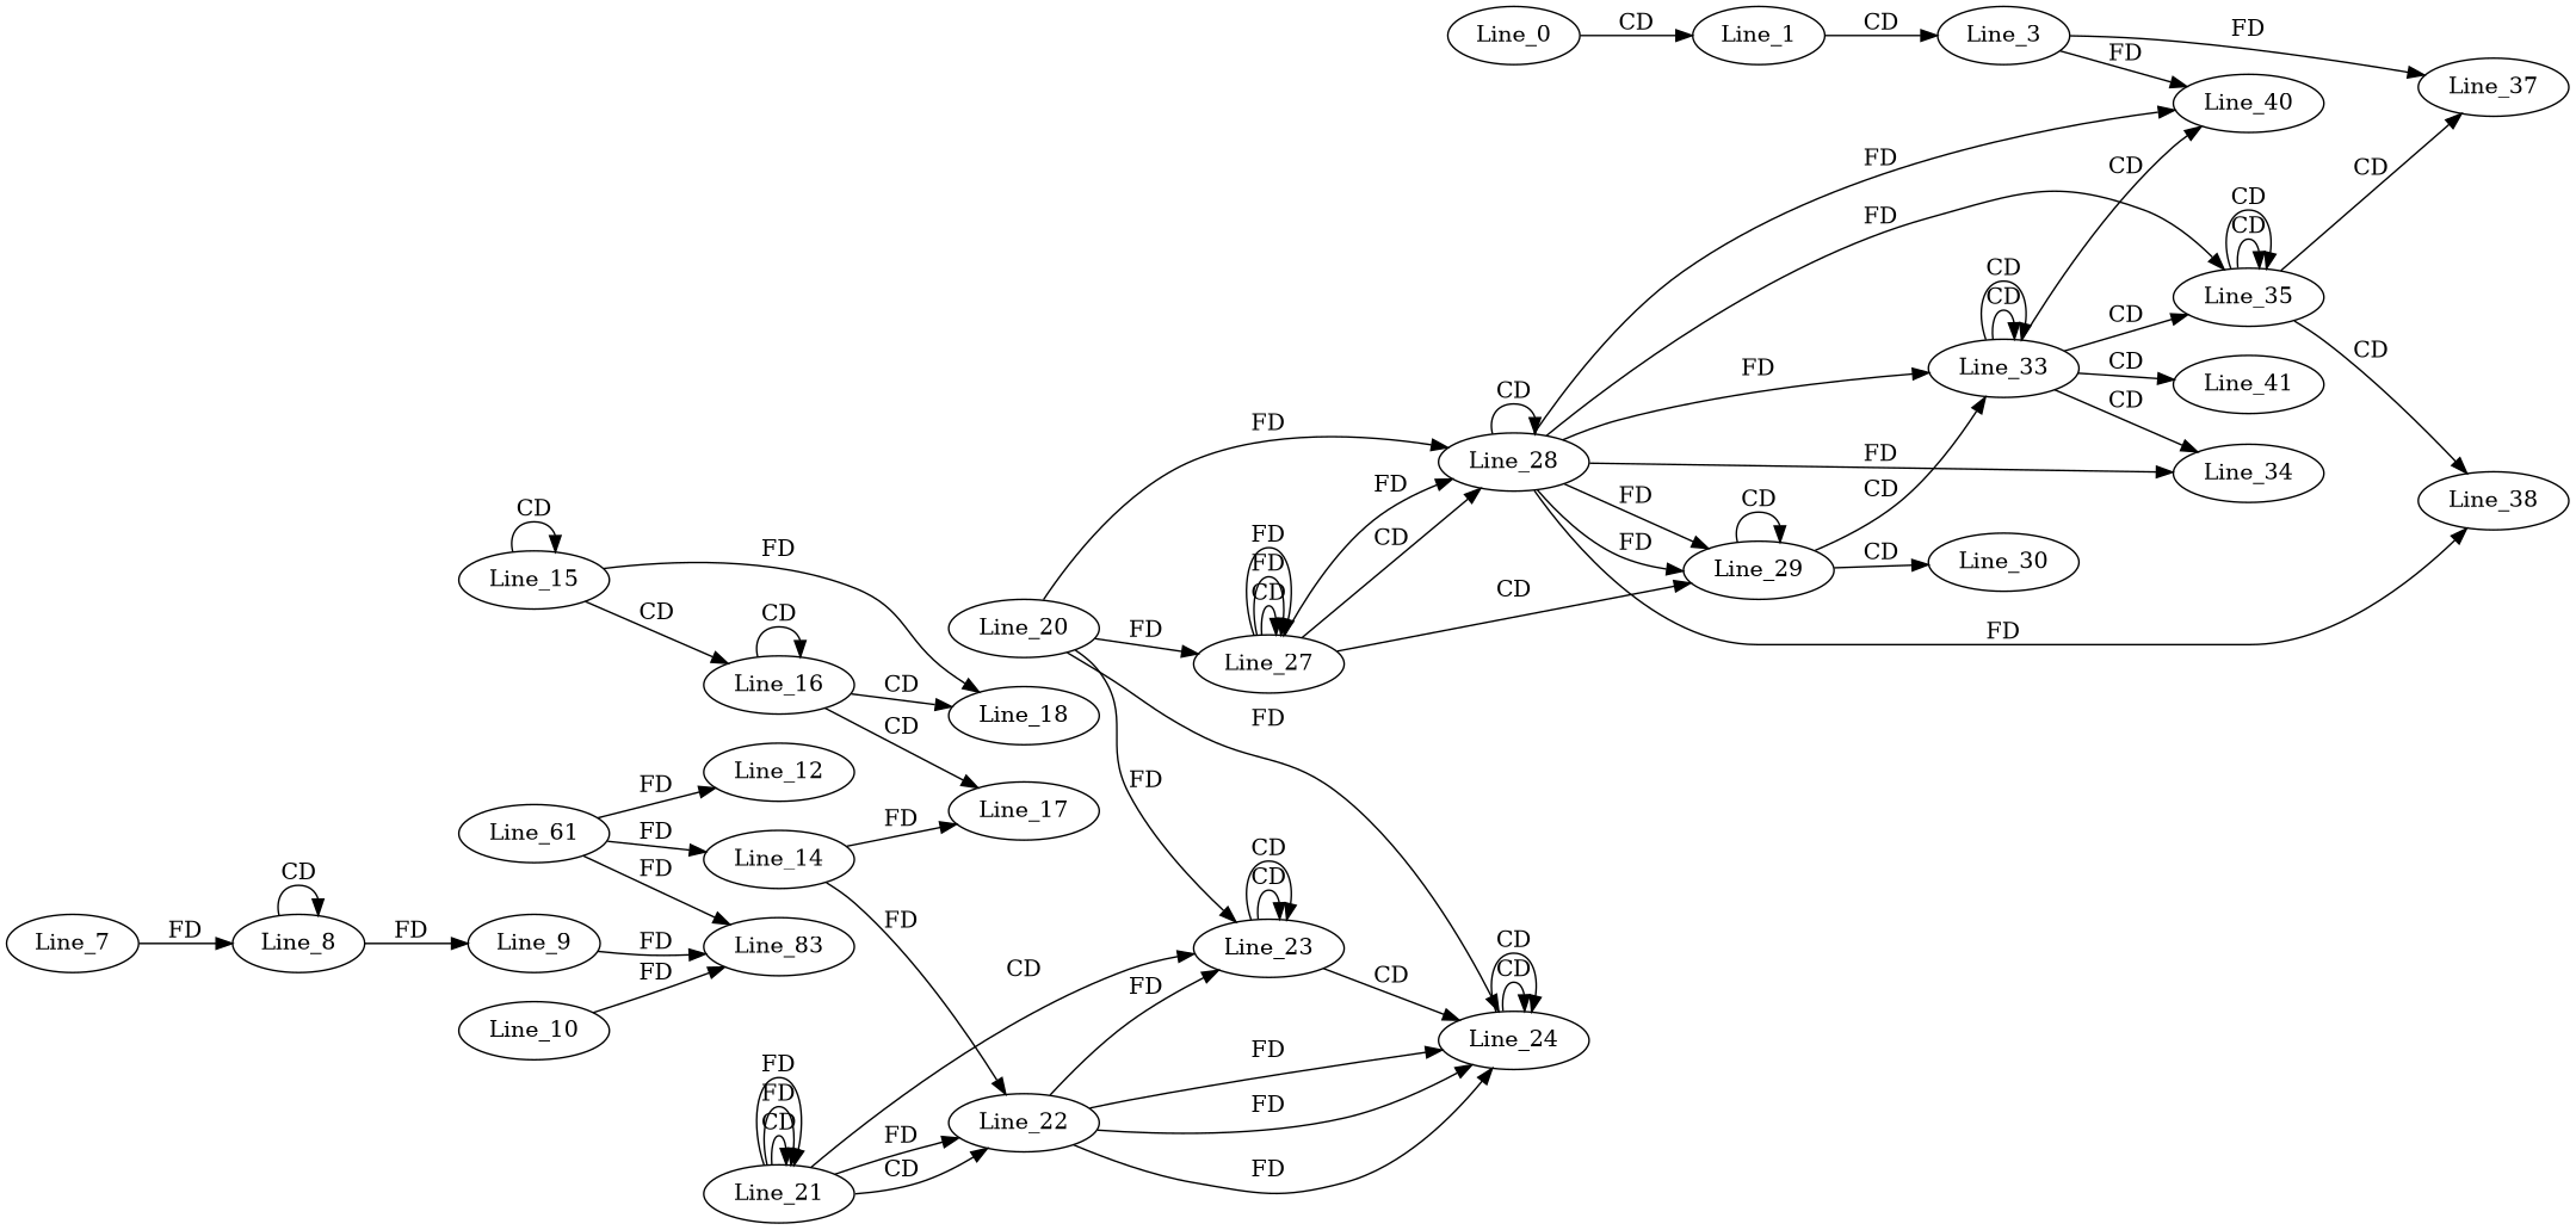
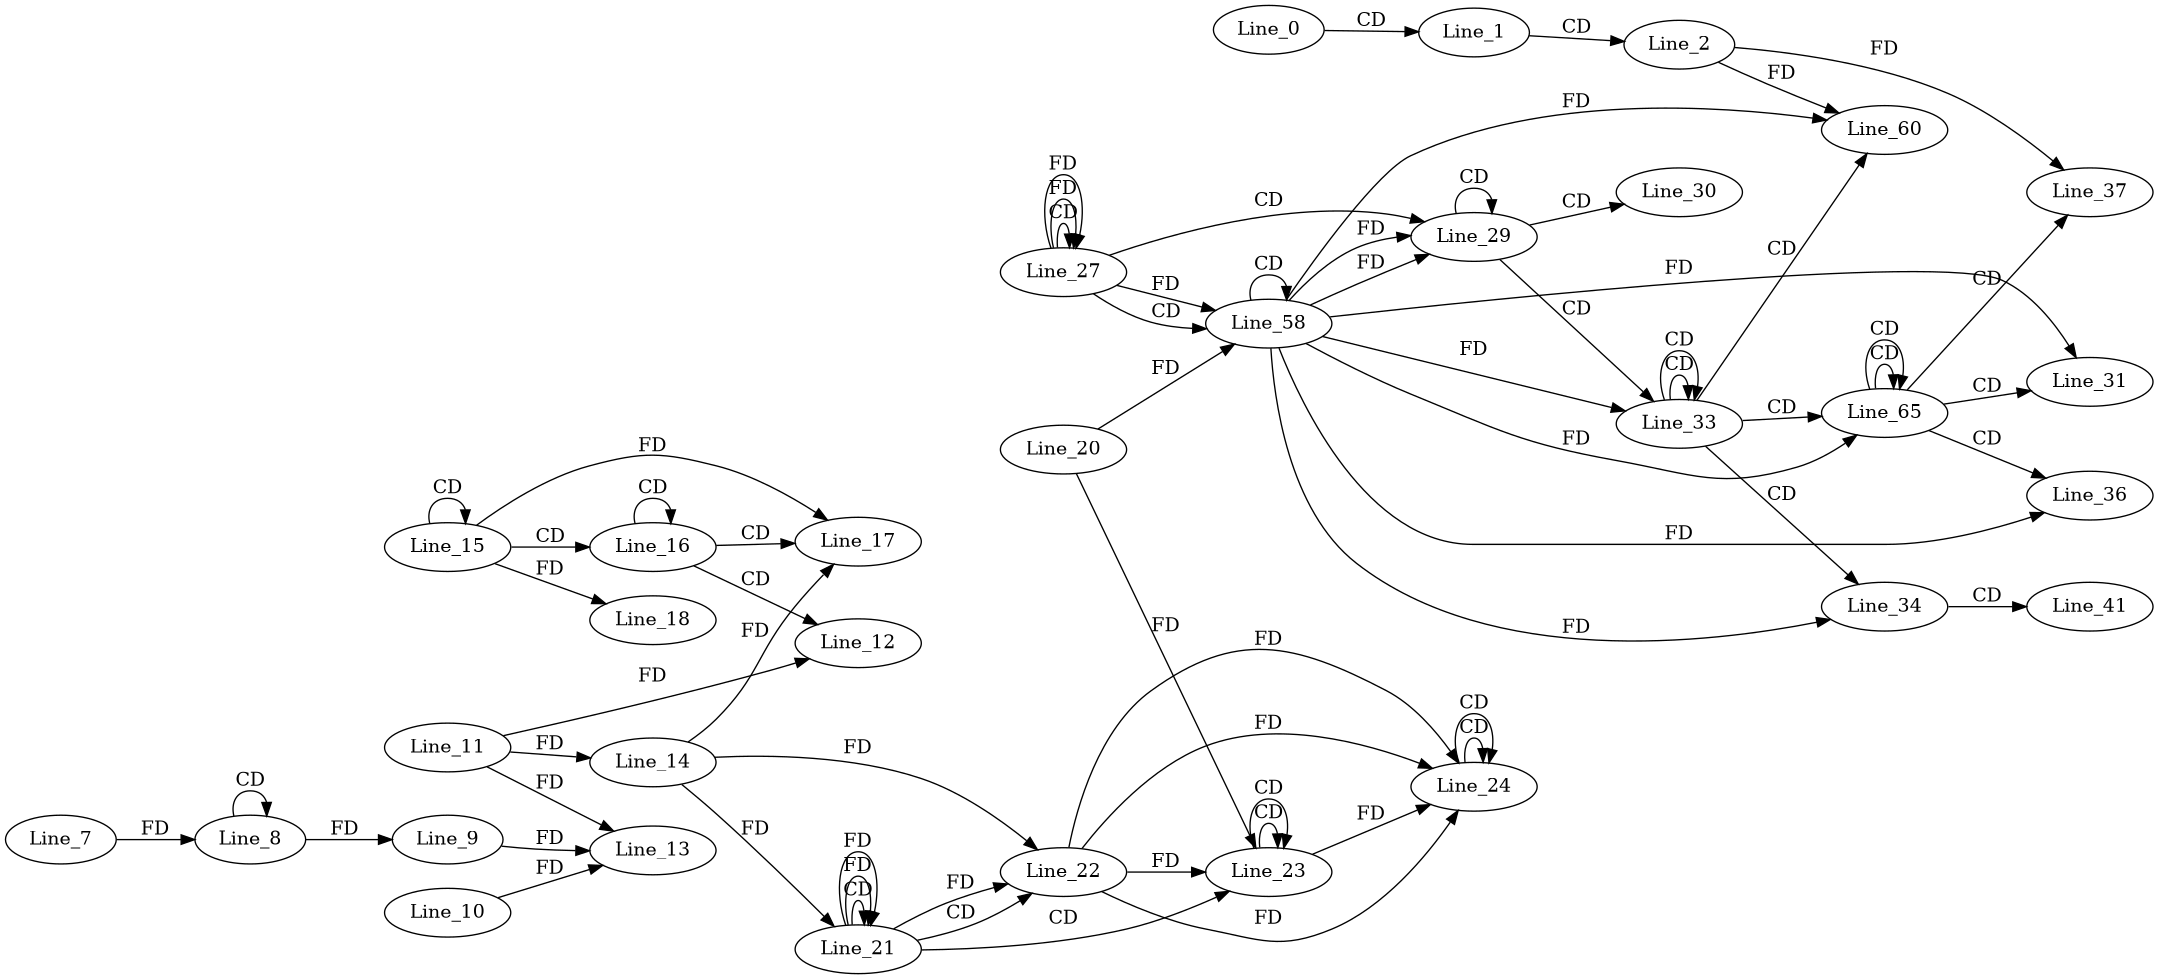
  digraph {
    rankdir=LR
    Line_0
    Line_1
-   Line_2 [label=Line_3]
+   Line_2
    Line_37
-   Line_40
+   Line_40 [label=Line_60]
    Line_8
    Line_9
-   Line_13 [label=Line_83]
+   Line_13
    Line_7
-   Line_11 [label=Line_61]
+   Line_11
    Line_12
    Line_14
    Line_15
    Line_16
    Line_17
    Line_18
    Line_10
    Line_21
    Line_22
    Line_23
    Line_24
    Line_20
    Line_27
-   Line_28
+   Line_28 [label=Line_58]
    Line_29
    Line_33
    Line_34
-   Line_35
-   Line_38
+   Line_35 [label=Line_65]
+   Line_36
+   Line_38 [label=Line_31]
    Line_30
    Line_41
    Line_0 -> Line_1 [label=CD]
    Line_1 -> Line_2 [label=CD]
    Line_2 -> Line_37 [label=FD]
    Line_2 -> Line_40 [label=FD]
    Line_8 -> Line_8 [label=CD]
    Line_8 -> Line_9 [label=FD]
    Line_9 -> Line_13 [label=FD]
    Line_7 -> Line_8 [label=FD]
    Line_11 -> Line_13 [label=FD]
    Line_11 -> Line_12 [label=FD]
    Line_11 -> Line_14 [label=FD]
    Line_14 -> Line_17 [label=FD]
+   Line_14 -> Line_21 [label=FD]
    Line_14 -> Line_22 [label=FD]
    Line_15 -> Line_15 [label=CD]
    Line_15 -> Line_16 [label=CD]
+   Line_15 -> Line_17 [label=FD]
    Line_15 -> Line_18 [label=FD]
    Line_16 -> Line_16 [label=CD]
    Line_16 -> Line_17 [label=CD]
-   Line_16 -> Line_18 [label=CD]
+   Line_16 -> Line_12 [label=CD]
    Line_10 -> Line_13 [label=FD]
    Line_21 -> Line_21 [label=CD]
    Line_21 -> Line_21 [label=FD]
    Line_21 -> Line_21 [label=FD]
    Line_21 -> Line_22 [label=CD]
    Line_21 -> Line_22 [label=FD]
    Line_21 -> Line_23 [label=CD]
    Line_22 -> Line_23 [label=FD]
    Line_22 -> Line_24 [label=FD]
    Line_22 -> Line_24 [label=FD]
    Line_22 -> Line_24 [label=FD]
    Line_23 -> Line_23 [label=CD]
    Line_23 -> Line_23 [label=CD]
-   Line_23 -> Line_24 [label=CD]
+   Line_23 -> Line_24 [label=FD]
    Line_24 -> Line_24 [label=CD]
    Line_24 -> Line_24 [label=CD]
    Line_20 -> Line_23 [label=FD]
-   Line_20 -> Line_24 [label=FD]
-   Line_20 -> Line_27 [label=FD]
    Line_20 -> Line_28 [label=FD]
    Line_27 -> Line_27 [label=CD]
    Line_27 -> Line_27 [label=FD]
    Line_27 -> Line_27 [label=FD]
    Line_27 -> Line_28 [label=CD]
    Line_27 -> Line_28 [label=FD]
    Line_27 -> Line_29 [label=CD]
    Line_28 -> Line_40 [label=FD]
    Line_28 -> Line_28 [label=CD]
    Line_28 -> Line_29 [label=FD]
    Line_28 -> Line_29 [label=FD]
    Line_28 -> Line_33 [label=FD]
    Line_28 -> Line_34 [label=FD]
    Line_28 -> Line_35 [label=FD]
+   Line_28 -> Line_36 [label=FD]
    Line_28 -> Line_38 [label=FD]
    Line_29 -> Line_29 [label=CD]
    Line_29 -> Line_33 [label=CD]
    Line_29 -> Line_30 [label=CD]
    Line_33 -> Line_40 [label=CD]
    Line_33 -> Line_33 [label=CD]
    Line_33 -> Line_33 [label=CD]
    Line_33 -> Line_34 [label=CD]
    Line_33 -> Line_35 [label=CD]
-   Line_33 -> Line_41 [label=CD]
+   Line_34 -> Line_41 [label=CD]
    Line_35 -> Line_37 [label=CD]
    Line_35 -> Line_35 [label=CD]
    Line_35 -> Line_35 [label=CD]
+   Line_35 -> Line_36 [label=CD]
    Line_35 -> Line_38 [label=CD]
  }
